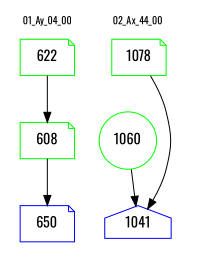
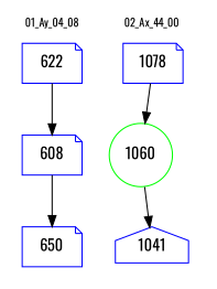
  digraph {
    fontname=Oswald
    node [color=green fontname=Oswald shape=note]
    edge [color=black fontname=Oswald]
-   n1 [label=622]
-   n2 [label=608]
+   n1 [color=blue label=622]
+   n2 [color=blue label=608]
    n3 [color=blue label=650]
-   n4 [label=1078]
+   n4 [color=blue label=1078]
    n5 [label=1060 shape=circle]
    n6 [color=blue label=1041 shape=house]
    subgraph cluster_1 {
      color=white
      fontsize=10
-     label="01_Ay_04_00"
+     label="01_Ay_04_08"
      n1
      n2
      n3
    }
    subgraph cluster_2 {
      color=white
      fontsize=10
      label="02_Ax_44_00"
      n4
      n5
      n6
    }
    n1 -> n2
    n2 -> n3
-   n4 -> n6
+   n4 -> n5
    n5 -> n6
  }
